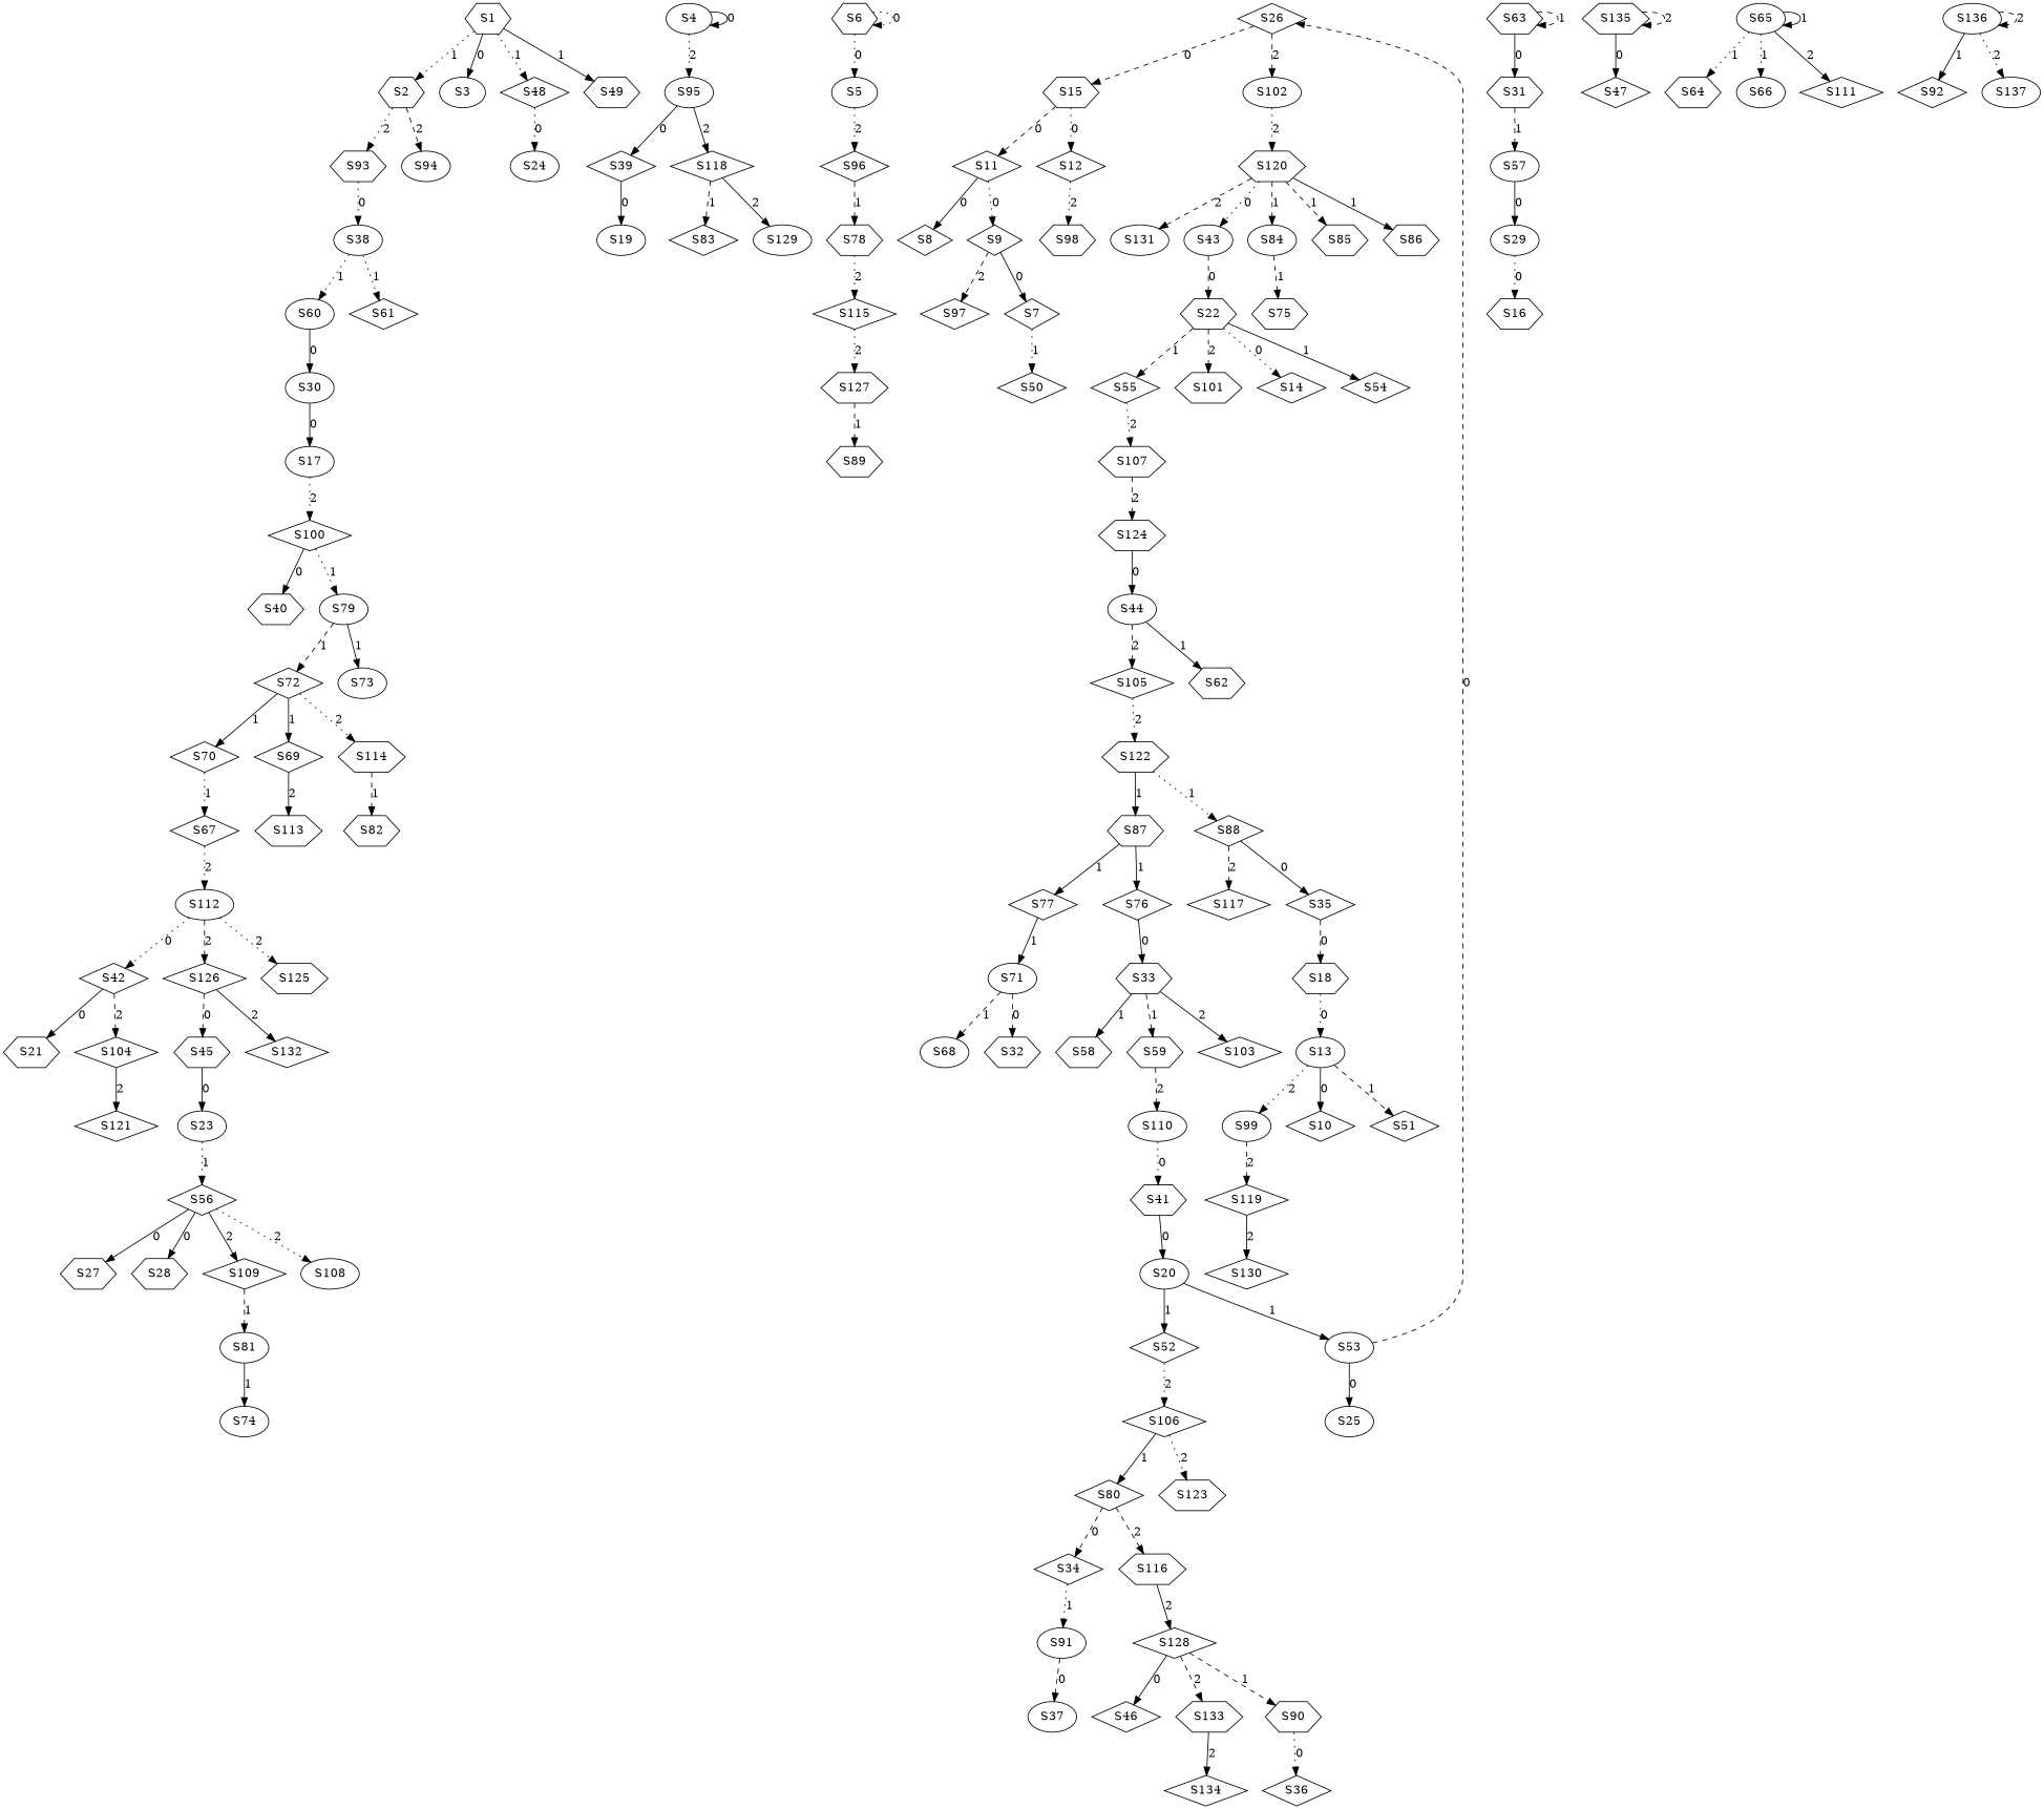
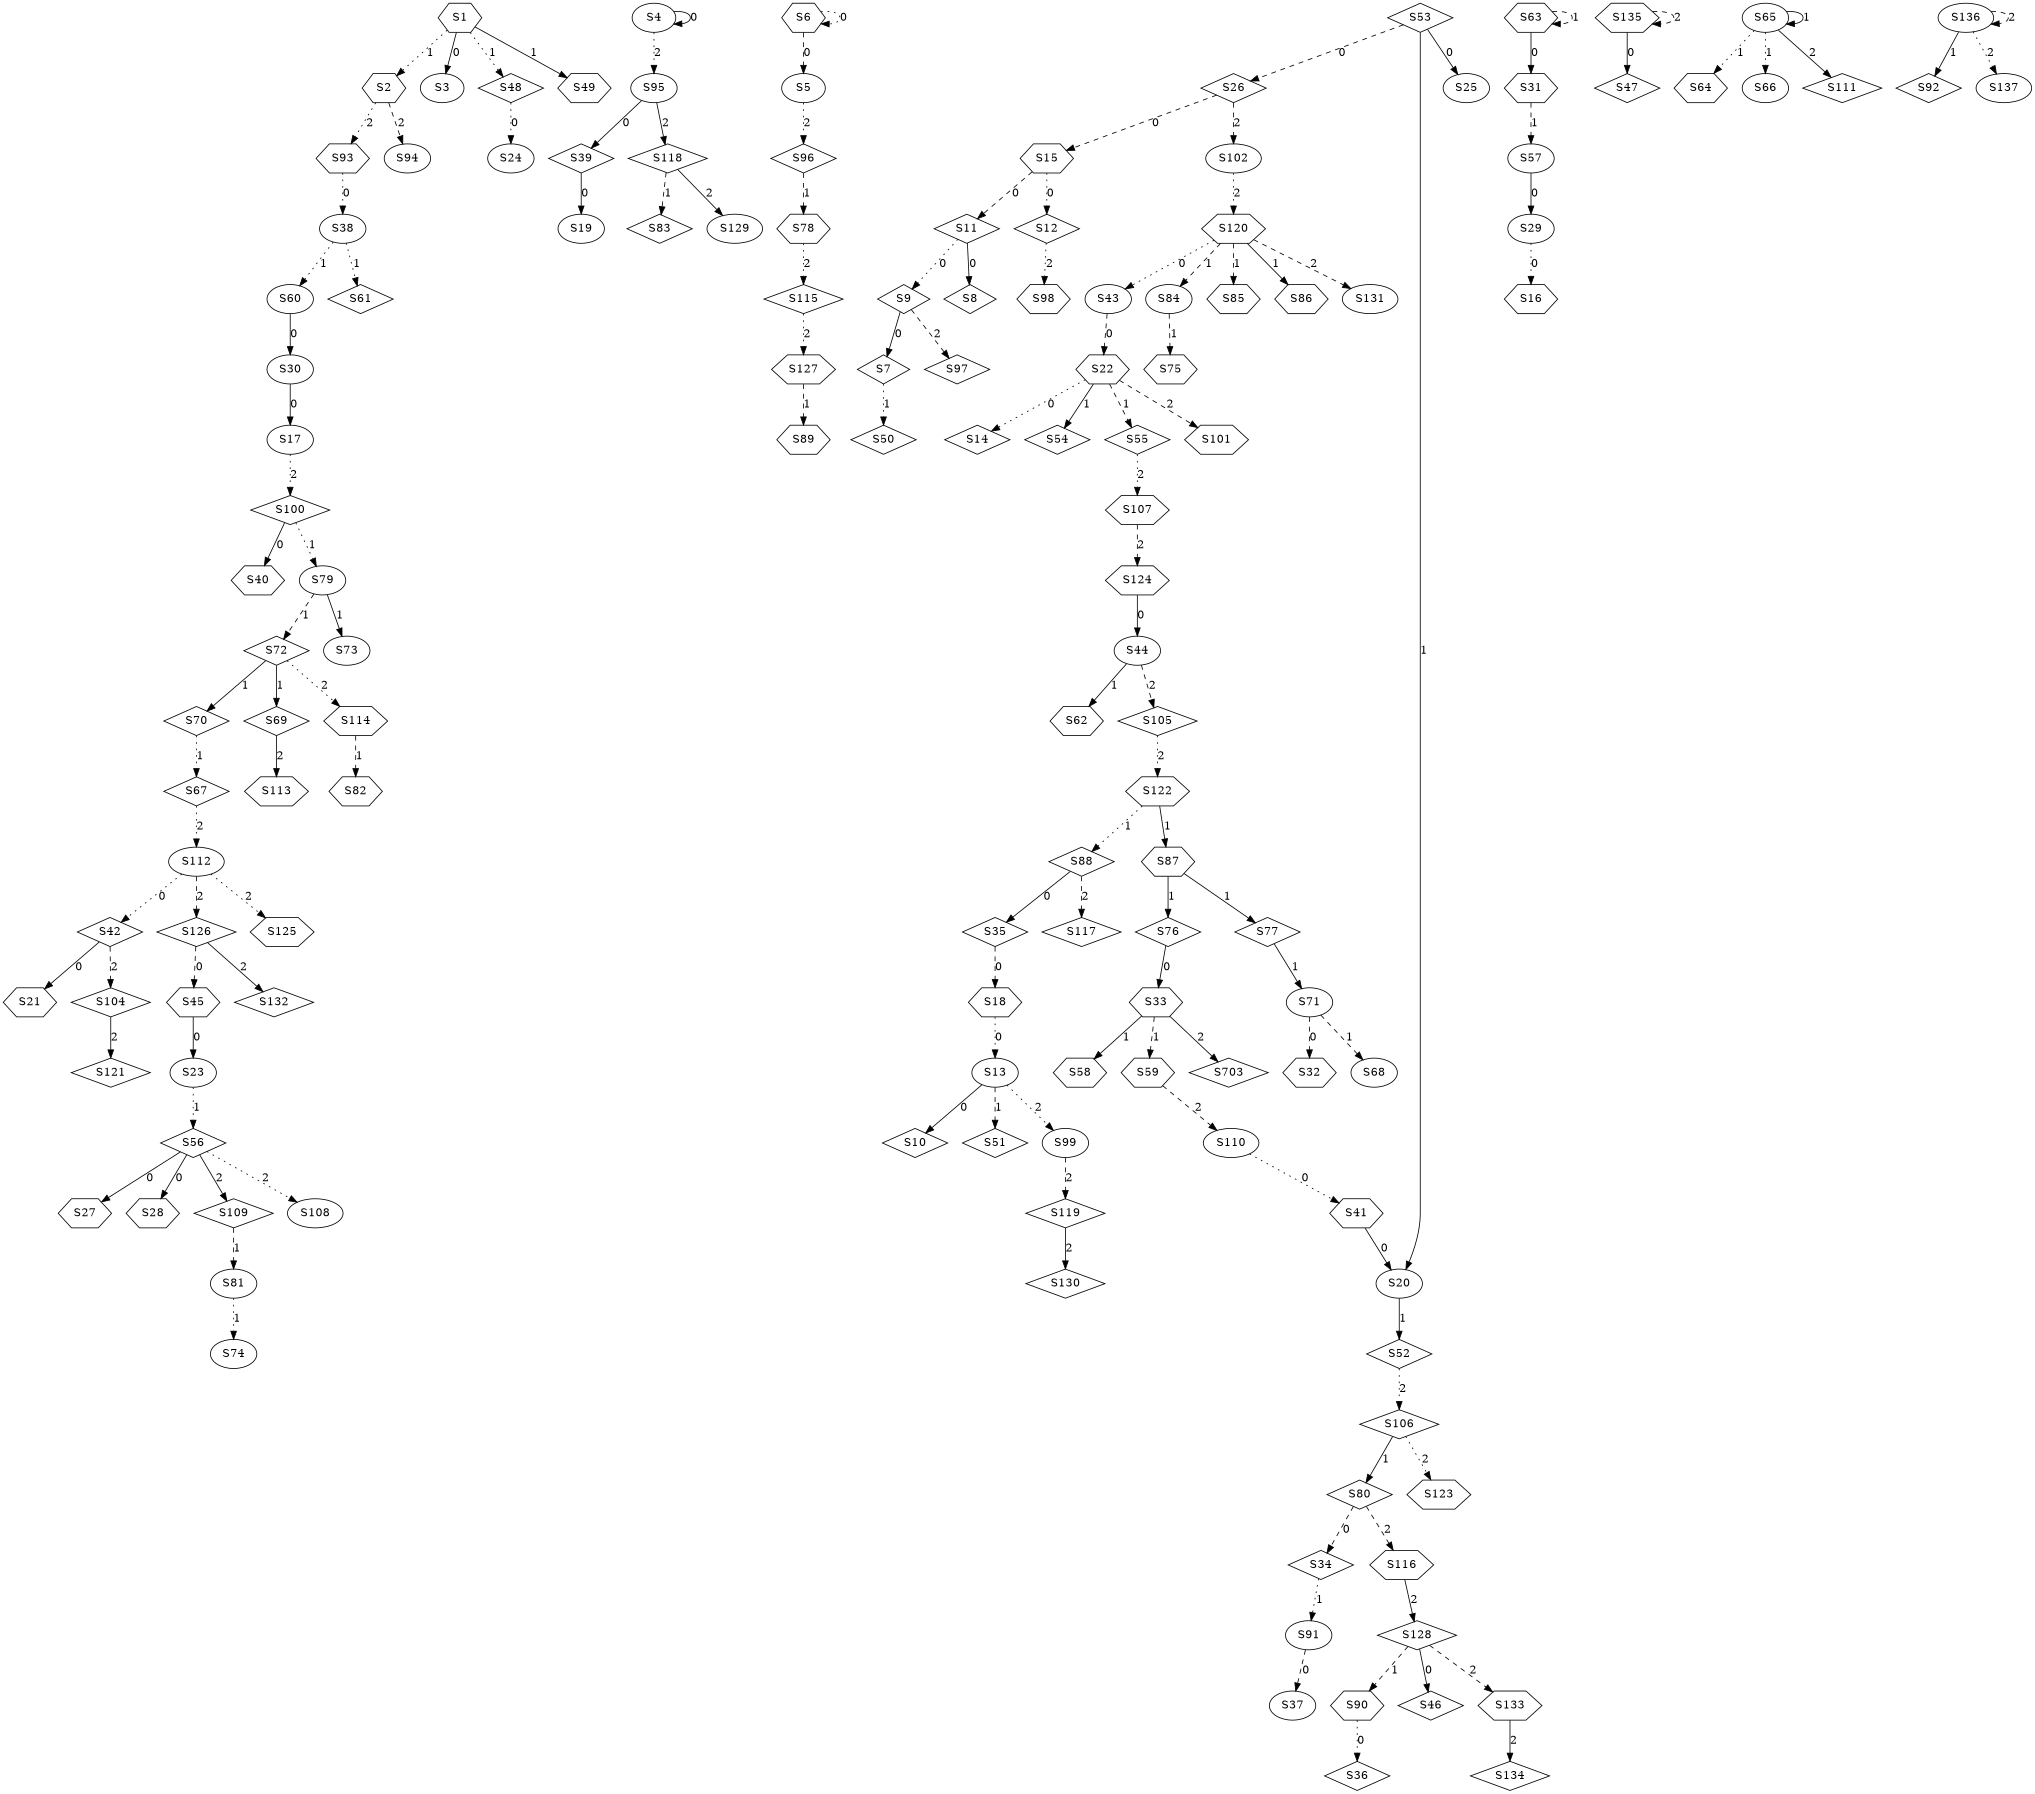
  strict digraph {
    node [shape=diamond]
    edge [style=solid]
    S1 [shape=hexagon]
    S2 [shape=hexagon]
    S3 [shape=ellipse]
    S48
    S49 [shape=hexagon]
    S93 [shape=hexagon]
    S94 [shape=ellipse]
    S24 [shape=ellipse]
    S38 [shape=ellipse]
    S4 [shape=ellipse]
    S95 [shape=ellipse]
    S39
    S118
    S6 [shape=hexagon]
    S5 [shape=ellipse]
    S96
    S78 [shape=hexagon]
    S9
    S7
    S97
    S50
    S11
    S8
    S13 [shape=ellipse]
    S10
    S51
    S99 [shape=ellipse]
    S119
    S15 [shape=hexagon]
    S12
    S98 [shape=hexagon]
    S18 [shape=hexagon]
    S22 [shape=hexagon]
    S14
    S54
    S55
    S101 [shape=hexagon]
    S107 [shape=hexagon]
    S26
    S102 [shape=ellipse]
    S120 [shape=hexagon]
    S29 [shape=ellipse]
    S16 [shape=hexagon]
    S30 [shape=ellipse]
    S17 [shape=ellipse]
    S100
    S40 [shape=hexagon]
    S79 [shape=ellipse]
    S35
    S19 [shape=ellipse]
    S41 [shape=hexagon]
    S20 [shape=ellipse]
-   S53 [shape=ellipse]
+   S53
    S52
    S25 [shape=ellipse]
    S106
    S21 [shape=hexagon]
    S42
    S104
    S121
    S43 [shape=ellipse]
    S45 [shape=hexagon]
    S23 [shape=ellipse]
    S56
    S27 [shape=hexagon]
    S28 [shape=hexagon]
    S109
    S108 [shape=ellipse]
    S81 [shape=ellipse]
    S57 [shape=ellipse]
    S60 [shape=ellipse]
    S63 [shape=hexagon]
    S31 [shape=hexagon]
    S71 [shape=ellipse]
    S32 [shape=hexagon]
    S68 [shape=ellipse]
    S33 [shape=hexagon]
    S76
    S58 [shape=hexagon]
    S59 [shape=hexagon]
-   S103
+   S103 [label=S703]
    S110 [shape=ellipse]
    S80
    S34
    S116 [shape=hexagon]
    S91 [shape=ellipse]
    S128
    S88
    S117
    S90 [shape=hexagon]
    S36
    S37 [shape=ellipse]
    S61
    S83
    S129 [shape=ellipse]
    S72
    S73 [shape=ellipse]
    S112 [shape=ellipse]
    S126
    S125 [shape=hexagon]
    S132
    S84 [shape=ellipse]
    S85 [shape=hexagon]
    S86 [shape=hexagon]
    S131 [shape=ellipse]
    S75 [shape=hexagon]
    S124 [shape=hexagon]
    S44 [shape=ellipse]
    S62 [shape=hexagon]
    S105
    S122 [shape=hexagon]
    S46
    S133 [shape=hexagon]
    S134
    S135 [shape=hexagon]
    S47
    S123 [shape=hexagon]
    S65 [shape=ellipse]
    S64 [shape=hexagon]
    S66 [shape=ellipse]
    S111
    S70
    S67
    S69
    S114 [shape=hexagon]
    S113 [shape=hexagon]
    S82 [shape=hexagon]
    S77
    S74 [shape=ellipse]
    S87 [shape=hexagon]
    S115
    S127 [shape=hexagon]
    S89 [shape=hexagon]
    S136 [shape=ellipse]
    S92
    S137 [shape=ellipse]
    S130
    S1 -> S2 [label=1 style=dotted]
    S1 -> S3 [label=0]
    S1 -> S48 [label=1 style=dotted]
    S1 -> S49 [label=1]
    S2 -> S93 [label=2 style=dotted]
    S2 -> S94 [label=2 style=dashed]
    S48 -> S24 [label=0 style=dotted]
    S93 -> S38 [label=0 style=dotted]
    S38 -> S60 [label=1 style=dotted]
    S38 -> S61 [label=1 style=dotted]
    S4 -> S4 [label=0]
    S4 -> S95 [label=2 style=dotted]
    S95 -> S39 [label=0]
    S95 -> S118 [label=2]
    S39 -> S19 [label=0]
    S118 -> S83 [label=1 style=dashed]
    S118 -> S129 [label=2]
    S6 -> S6 [label=0 style=dotted]
-   S6 -> S5 [label=0 style=dotted]
+   S6 -> S5 [label=0 style=dashed]
    S5 -> S96 [label=2 style=dotted]
    S96 -> S78 [label=1 style=dashed]
    S78 -> S115 [label=2 style=dotted]
    S9 -> S7 [label=0]
    S9 -> S97 [label=2 style=dashed]
    S7 -> S50 [label=1 style=dotted]
    S11 -> S9 [label=0 style=dotted]
    S11 -> S8 [label=0]
    S13 -> S10 [label=0]
    S13 -> S51 [label=1 style=dashed]
    S13 -> S99 [label=2 style=dotted]
    S99 -> S119 [label=2 style=dashed]
    S119 -> S130 [label=2]
    S15 -> S11 [label=0 style=dashed]
    S15 -> S12 [label=0 style=dotted]
    S12 -> S98 [label=2 style=dotted]
    S18 -> S13 [label=0 style=dotted]
    S22 -> S14 [label=0 style=dotted]
    S22 -> S54 [label=1]
    S22 -> S55 [label=1 style=dashed]
    S22 -> S101 [label=2 style=dashed]
    S55 -> S107 [label=2 style=dotted]
    S107 -> S124 [label=2 style=dashed]
    S26 -> S15 [label=0 style=dashed]
    S26 -> S102 [label=2 style=dashed]
    S102 -> S120 [label=2 style=dotted]
    S120 -> S43 [label=0 style=dotted]
    S120 -> S84 [label=1 style=dashed]
    S120 -> S85 [label=1 style=dashed]
    S120 -> S86 [label=1]
    S120 -> S131 [label=2 style=dashed]
    S29 -> S16 [label=0 style=dotted]
    S30 -> S17 [label=0]
    S17 -> S100 [label=2 style=dotted]
    S100 -> S40 [label=0]
    S100 -> S79 [label=1 style=dotted]
    S79 -> S72 [label=1 style=dashed]
    S79 -> S73 [label=1]
    S35 -> S18 [label=0 style=dashed]
    S41 -> S20 [label=0]
-   S20 -> S53 [label=1]
+   S53 -> S20 [label=1]
    S20 -> S52 [label=1]
    S53 -> S26 [label=0 style=dashed]
    S53 -> S25 [label=0]
    S52 -> S106 [label=2 style=dotted]
    S106 -> S80 [label=1]
    S106 -> S123 [label=2 style=dotted]
    S42 -> S21 [label=0]
    S42 -> S104 [label=2 style=dashed]
    S104 -> S121 [label=2]
    S43 -> S22 [label=0 style=dashed]
    S45 -> S23 [label=0]
    S23 -> S56 [label=1 style=dotted]
    S56 -> S27 [label=0]
    S56 -> S28 [label=0]
    S56 -> S109 [label=2]
    S56 -> S108 [label=2 style=dotted]
    S109 -> S81 [label=1 style=dashed]
-   S81 -> S74 [label=1]
+   S81 -> S74 [label=1 style=dotted]
    S57 -> S29 [label=0]
    S60 -> S30 [label=0]
    S63 -> S63 [label=1 style=dashed]
    S63 -> S31 [label=0]
    S31 -> S57 [label=1 style=dashed]
    S71 -> S32 [label=0 style=dashed]
    S71 -> S68 [label=1 style=dashed]
    S33 -> S58 [label=1]
    S33 -> S59 [label=1 style=dashed]
    S33 -> S103 [label=2]
    S76 -> S33 [label=0]
    S59 -> S110 [label=2 style=dashed]
    S110 -> S41 [label=0 style=dotted]
    S80 -> S34 [label=0 style=dashed]
    S80 -> S116 [label=2 style=dashed]
    S34 -> S91 [label=1 style=dotted]
    S116 -> S128 [label=2]
    S91 -> S37 [label=0 style=dashed]
    S128 -> S90 [label=1 style=dashed]
    S128 -> S46 [label=0]
    S128 -> S133 [label=2 style=dashed]
    S88 -> S35 [label=0]
    S88 -> S117 [label=2 style=dashed]
    S90 -> S36 [label=0 style=dotted]
    S72 -> S70 [label=1]
    S72 -> S69 [label=1]
    S72 -> S114 [label=2 style=dotted]
    S112 -> S42 [label=0 style=dotted]
    S112 -> S126 [label=2 style=dashed]
    S112 -> S125 [label=2 style=dotted]
    S126 -> S45 [label=0 style=dashed]
    S126 -> S132 [label=2]
    S84 -> S75 [label=1 style=dashed]
    S124 -> S44 [label=0]
    S44 -> S62 [label=1]
    S44 -> S105 [label=2 style=dashed]
    S105 -> S122 [label=2 style=dotted]
    S122 -> S88 [label=1 style=dotted]
    S122 -> S87 [label=1]
    S133 -> S134 [label=2]
    S135 -> S135 [label=2 style=dashed]
    S135 -> S47 [label=0]
    S65 -> S65 [label=1]
    S65 -> S64 [label=1 style=dotted]
    S65 -> S66 [label=1 style=dotted]
    S65 -> S111 [label=2]
    S70 -> S67 [label=1 style=dotted]
    S67 -> S112 [label=2 style=dotted]
    S69 -> S113 [label=2]
    S114 -> S82 [label=1 style=dashed]
    S77 -> S71 [label=1]
    S87 -> S76 [label=1]
    S87 -> S77 [label=1]
    S115 -> S127 [label=2 style=dotted]
    S127 -> S89 [label=1 style=dashed]
    S136 -> S136 [label=2 style=dashed]
    S136 -> S92 [label=1]
    S136 -> S137 [label=2 style=dotted]
  }
